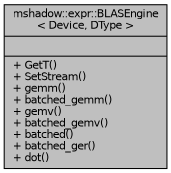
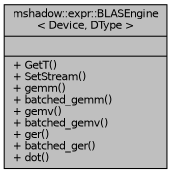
  digraph {
-   n1 [color=black fillcolor=grey75 fontcolor=black fontname=Helvetica fontsize=10 height=0.2 label="{mshadow::expr::BLASEngine\l\< Device, DType \>\n||+ GetT()\l+ SetStream()\l+ gemm()\l+ batched_gemm()\l+ gemv()\l+ batched_gemv()\l+ batched()\l+ batched_ger()\l+ dot()\l}" shape=record style=filled width=0.4]
+   n1 [color=black fillcolor=grey75 fontcolor=black fontname=Helvetica fontsize=10 height=0.2 label="{mshadow::expr::BLASEngine\l\< Device, DType \>\n||+ GetT()\l+ SetStream()\l+ gemm()\l+ batched_gemm()\l+ gemv()\l+ batched_gemv()\l+ ger()\l+ batched_ger()\l+ dot()\l}" shape=record style=filled width=0.4]
  }
